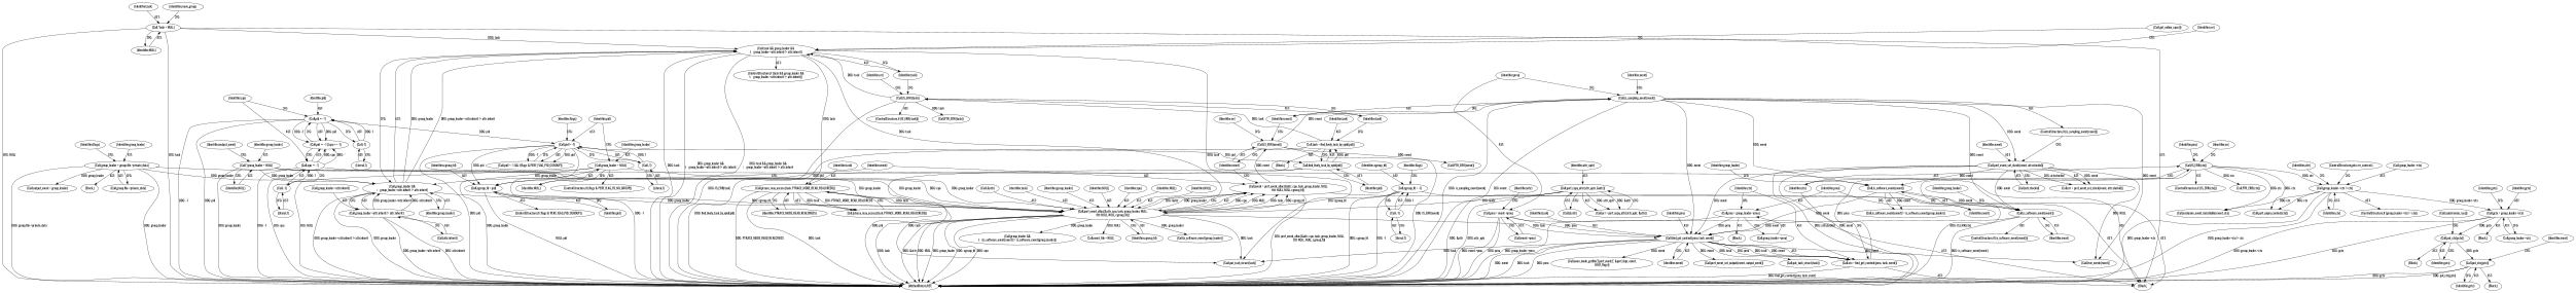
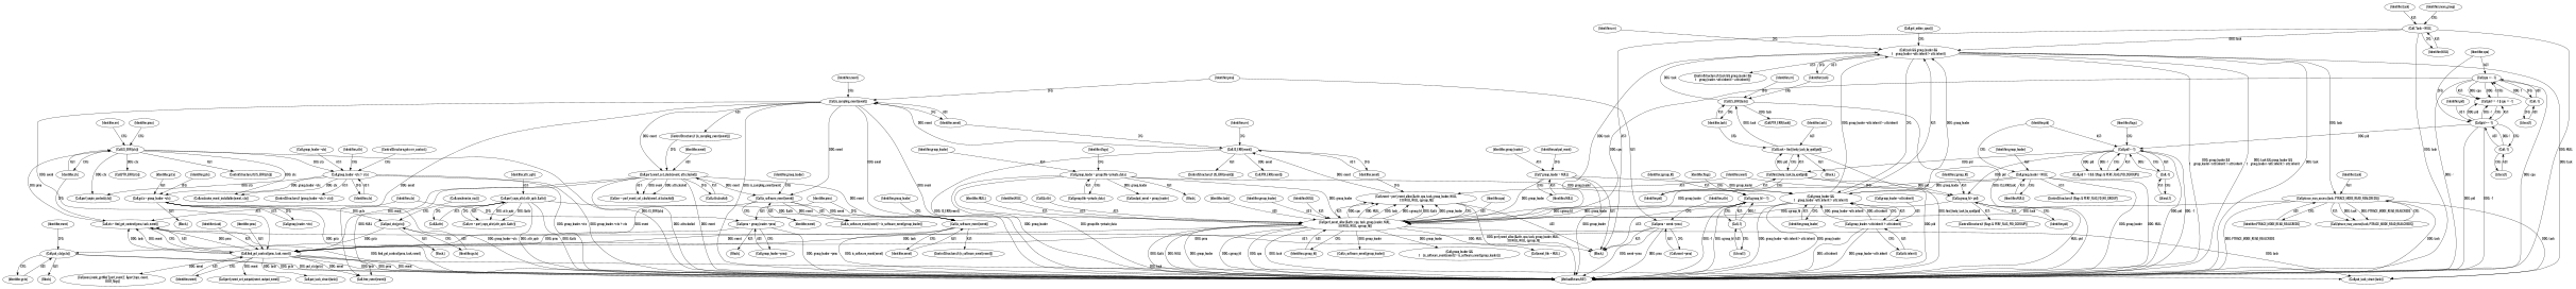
  digraph {
    fontname=Oswald
    node [fontname=Oswald]
    edge [fontname=Oswald]
    n1 [label="(Call,gctx = group_leader->ctx)"]
    n2 [label="(Call,put_ctx(gctx))"]
    n3 [label="(MethodReturn,RET)"]
    n4 [label="(Call,group_leader->ctx)"]
    n5 [label="(Block,)"]
    n6 [label="(Call,put_ctx(gctx))"]
    n7 [label="(Identifier,gctx)"]
    n8 [label="(Block,)"]
    n9 [label="(Call,group_leader->ctx != ctx)"]
    n10 [label="(ControlStructure,if (group_leader->ctx != ctx))"]
    n11 [label="(Call,perf_unpin_context(ctx))"]
    n12 [label="(Identifier,ctx)"]
    n13 [label="(Call,exclusive_event_installable(event, ctx))"]
    n14 [label="(Call,IS_ERR(ctx))"]
    n15 [label="(ControlStructure,if (IS_ERR(ctx)))"]
    n16 [label="(Call,PTR_ERR(ctx))"]
    n17 [label="(Identifier,ctx)"]
    n18 [label="(Call,ctx = find_get_context(pmu, task, event))"]
    n19 [label="(Call,find_get_context(pmu, task, event))"]
    n20 [label="(Block,)"]
    n21 [label="(Call,free_event(event))"]
    n22 [label="(Call,anon_inode_getfile(\"[perf_event]\", &perf_fops, event,\n\t\t\t\t\tf_flags))"]
    n23 [label="(Identifier,event)"]
    n24 [label="(Call,put_task_struct(task))"]
    n25 [label="(Call,perf_event_set_output(event, output_event))"]
    n26 [label="(Call,put_task_struct(task))"]
    n27 [label="(Call,pmu = event->pmu)"]
    n28 [label="(Call,event->pmu)"]
    n29 [label="(Call,pmu = group_leader->pmu)"]
    n30 [label="(Call,group_leader->pmu)"]
    n31 [label="(Block,)"]
    n32 [label="(Call,perf_event_alloc(&attr, cpu, task, group_leader, NULL,\n\t\t\t\t NULL, NULL, cgroup_fd))"]
    n33 [label="(Call,event = perf_event_alloc(&attr, cpu, task, group_leader, NULL,\n\t\t\t\t NULL, NULL, cgroup_fd))"]
    n34 [label="(Call,group_leader &&\n\t    (is_software_event(event) != is_software_event(group_leader)))"]
    n35 [label="(Call,event_file = NULL)"]
    n36 [label="(Identifier,cgroup_fd)"]
    n37 [label="(Call,is_software_event(group_leader))"]
    n38 [label="(Call,IS_ERR(event))"]
    n39 [label="(Call,perf_copy_attr(attr_uptr, &attr))"]
    n40 [label="(Call,&attr)"]
    n41 [label="(Call,err = perf_copy_attr(attr_uptr, &attr))"]
    n42 [label="(Call,cpu == -1)"]
    n43 [label="(Call,-1)"]
    n44 [label="(Call,pid == -1 || cpu == -1)"]
    n45 [label="(Literal,1)"]
    n46 [label="(Call,pid == -1)"]
    n47 [label="(Call,ptrace_may_access(task, PTRACE_MODE_READ_REALCREDS))"]
    n48 [label="(Identifier,PTRACE_MODE_READ_REALCREDS)"]
    n49 [label="(Call,!ptrace_may_access(task, PTRACE_MODE_READ_REALCREDS))"]
    n50 [label="(Call,task && group_leader &&\n\t    group_leader->attr.inherit != attr.inherit)"]
    n51 [label="(Call,group_leader &&\n\t    group_leader->attr.inherit != attr.inherit)"]
    n52 [label="(Identifier,task)"]
    n53 [label="(ControlStructure,if (task && group_leader &&\n\t    group_leader->attr.inherit != attr.inherit))"]
    n54 [label="(Call,group_leader->attr.inherit != attr.inherit)"]
    n55 [label="(Identifier,group_leader)"]
    n56 [label="(Call,IS_ERR(task))"]
    n57 [label="(Call,PTR_ERR(task))"]
    n58 [label="(Identifier,task)"]
-   n59 [label="(ControlStructure,if (IS_ERR(task)))"]
    n60 [label="(Call,task = find_lively_task_by_vpid(pid))"]
    n61 [label="(Call,find_lively_task_by_vpid(pid))"]
    n62 [label="(Block,)"]
    n63 [label="(Call,cgroup_fd = pid)"]
    n64 [label="(Identifier,pid)"]
    n65 [label="(ControlStructure,if (flags & PERF_FLAG_PID_CGROUP))"]
    n66 [label="(Identifier,pid)"]
    n67 [label="(Call,pid != -1)"]
    n68 [label="(Call,-1)"]
    n69 [label="(Call,pid != -1 && !(flags & PERF_FLAG_PID_CGROUP))"]
    n70 [label="(Literal,1)"]
    n71 [label="(Call,-1)"]
    n72 [label="(Literal,1)"]
    n73 [label="(Call,*task = NULL)"]
    n74 [label="(Identifier,NULL)"]
    n75 [label="(Call,attr.inherit)"]
    n76 [label="(Call,group_leader = group.file->private_data)"]
    n77 [label="(Block,)"]
    n78 [label="(Call,group.file->private_data)"]
    n79 [label="(Call,output_event = group_leader)"]
    n80 [label="(Call,*group_leader = NULL)"]
    n81 [label="(Identifier,NULL)"]
    n82 [label="(Call,group_leader = NULL)"]
    n83 [label="(Identifier,NULL)"]
    n84 [label="(ControlStructure,if (flags & PERF_FLAG_FD_NO_GROUP))"]
    n85 [label="(Call,cgroup_fd = -1)"]
    n86 [label="(Call,-1)"]
    n87 [label="(Literal,1)"]
    n88 [label="(Call,is_software_event(event))"]
    n89 [label="(Identifier,event)"]
    n90 [label="(ControlStructure,if (is_software_event(event)))"]
    n91 [label="(Call,is_sampling_event(event))"]
    n92 [label="(Call,is_software_event(event))"]
    n93 [label="(Call,perf_event_set_clock(event, attr.clockid))"]
    n94 [label="(Identifier,event)"]
    n95 [label="(ControlStructure,if (is_sampling_event(event)))"]
    n96 [label="(Call,is_software_event(event) != is_software_event(group_leader))"]
    n97 [label="(Identifier,event)"]
    n98 [label="(Call,attr.clockid)"]
    n99 [label="(Call,err = perf_event_set_clock(event, attr.clockid))"]
    n100 [label="(Call,PTR_ERR(event))"]
+   n101 [label="(ControlStructure,if (IS_ERR(event)))"]
    n102 [label="(Identifier,event)"]
    n103 [label="(Identifier,gctx)"]
    n104 [label="(Block,)"]
    n105 [label="(Identifier,output_event)"]
    n106 [label="(Identifier,task)"]
    n107 [label="(Identifier,attr)"]
    n108 [label="(Identifier,attr)"]
    n109 [label="(Identifier,pmu)"]
    n110 [label="(ControlStructure,goto err_context;)"]
    n111 [label="(Call,group_leader->attr.inherit)"]
    n112 [label="(Identifier,event)"]
    n113 [label="(Identifier,ctx)"]
    n114 [label="(Identifier,err)"]
    n115 [label="(Identifier,err)"]
    n116 [label="(Identifier,flags)"]
    n117 [label="(Identifier,gctx)"]
    n118 [label="(Call,group_leader->ctx)"]
    n119 [label="(Call,&attr)"]
    n120 [label="(Identifier,flags)"]
    n121 [label="(Identifier,cpu)"]
    n122 [label="(Identifier,err)"]
    n123 [label="(Identifier,group_leader)"]
    n124 [label="(Identifier,group_leader)"]
    n125 [label="(Identifier,task)"]
    n126 [label="(Identifier,pid)"]
    n127 [label="(Identifier,event)"]
    n128 [label="(Identifier,pmu)"]
    n129 [label="(Identifier,group_leader)"]
    n130 [label="(Call,synchronize_rcu())"]
    n131 [label="(Call,get_online_cpus())"]
    n132 [label="(Identifier,pmu)"]
    n133 [label="(Identifier,err)"]
    n134 [label="(Identifier,gctx)"]
    n135 [label="(Identifier,task)"]
    n136 [label="(Identifier,group_leader)"]
    n137 [label="(Identifier,NULL)"]
    n138 [label="(Identifier,pid)"]
    n139 [label="(Identifier,group_leader)"]
    n140 [label="(Identifier,cgroup_fd)"]
    n141 [label="(Identifier,cpu)"]
    n142 [label="(Identifier,cgroup_fd)"]
    n143 [label="(Identifier,event)"]
    n144 [label="(Identifier,attr_uptr)"]
    n145 [label="(Identifier,NULL)"]
    n146 [label="(Identifier,NULL)"]
    n147 [label="(Identifier,task)"]
    n148 [label="(Identifier,task)"]
    n149 [label="(Identifier,move_group)"]
    n150 [label="(Identifier,flags)"]
    n151 [label="(Identifier,pmu)"]
    n152 [label="(Identifier,group_leader)"]
    n153 [label="(Identifier,event)"]
    n1 -> n2 [label="DDG: gctx"]
    n1 -> n3 [label="DDG: group_leader->ctx"]
    n1 -> n3 [label="DDG: gctx"]
    n1 -> n4 [label="CFG: "]
    n1 -> n5 [label="AST: "]
    n2 -> n6 [label="DDG: gctx"]
    n2 -> n7 [label="CFG: "]
    n2 -> n8 [label="AST: "]
    n4 -> n1 [label="AST: "]
    n6 -> n3 [label="DDG: put_ctx(gctx)"]
    n6 -> n3 [label="DDG: gctx"]
    n6 -> n103 [label="CFG: "]
    n6 -> n104 [label="AST: "]
    n7 -> n2 [label="AST: "]
    n9 -> n1 [label="DDG: group_leader->ctx"]
    n9 -> n3 [label="DDG: group_leader->ctx"]
    n9 -> n3 [label="DDG: group_leader->ctx != ctx"]
    n9 -> n10 [label="AST: "]
    n9 -> n11 [label="DDG: ctx"]
    n9 -> n12 [label="CFG: "]
    n9 -> n13 [label="DDG: ctx"]
    n12 -> n9 [label="AST: "]
    n14 -> n3 [label="DDG: IS_ERR(ctx)"]
    n14 -> n9 [label="DDG: ctx"]
    n14 -> n11 [label="DDG: ctx"]
    n14 -> n13 [label="DDG: ctx"]
    n14 -> n15 [label="AST: "]
    n14 -> n16 [label="DDG: ctx"]
    n14 -> n17 [label="CFG: "]
    n17 -> n14 [label="AST: "]
    n17 -> n18 [label="CFG: "]
    n18 -> n3 [label="DDG: find_get_context(pmu, task, event)"]
    n18 -> n14 [label="DDG: pmu"]
+   n18 -> n19 [label="CFG: "]
    n18 -> n20 [label="AST: "]
    n19 -> n3 [label="DDG: event"]
    n19 -> n3 [label="DDG: task"]
    n19 -> n3 [label="DDG: pmu"]
    n19 -> n18 [label="AST: "]
    n19 -> n18 [label="DDG: pmu"]
    n19 -> n18 [label="DDG: task"]
    n19 -> n18 [label="DDG: event"]
    n19 -> n21 [label="DDG: event"]
    n19 -> n22 [label="DDG: event"]
    n19 -> n23 [label="CFG: "]
    n19 -> n24 [label="DDG: task"]
    n19 -> n25 [label="DDG: event"]
    n19 -> n26 [label="DDG: task"]
    n23 -> n19 [label="AST: "]
    n27 -> n3 [label="DDG: event->pmu"]
    n27 -> n3 [label="DDG: pmu"]
    n27 -> n19 [label="DDG: pmu"]
    n27 -> n20 [label="AST: "]
    n27 -> n28 [label="CFG: "]
    n28 -> n27 [label="AST: "]
    n29 -> n3 [label="DDG: group_leader->pmu"]
    n29 -> n19 [label="DDG: pmu"]
    n29 -> n30 [label="CFG: "]
    n29 -> n31 [label="AST: "]
    n30 -> n29 [label="AST: "]
    n32 -> n3 [label="DDG: NULL"]
    n32 -> n3 [label="DDG: group_leader"]
    n32 -> n3 [label="DDG: cgroup_fd"]
    n32 -> n3 [label="DDG: cpu"]
    n32 -> n3 [label="DDG: task"]
    n32 -> n3 [label="DDG: &attr"]
    n32 -> n19 [label="DDG: task"]
    n32 -> n24 [label="DDG: task"]
    n32 -> n33 [label="AST: "]
    n32 -> n33 [label="DDG: cpu"]
    n32 -> n33 [label="DDG: NULL"]
    n32 -> n33 [label="DDG: task"]
    n32 -> n33 [label="DDG: cgroup_fd"]
    n32 -> n33 [label="DDG: &attr"]
    n32 -> n33 [label="DDG: group_leader"]
    n32 -> n34 [label="DDG: group_leader"]
    n32 -> n35 [label="DDG: NULL"]
    n32 -> n36 [label="CFG: "]
    n32 -> n37 [label="DDG: group_leader"]
    n33 -> n3 [label="DDG: perf_event_alloc(&attr, cpu, task, group_leader, NULL,\n\t\t\t\t NULL, NULL, cgroup_fd)"]
    n33 -> n20 [label="AST: "]
    n33 -> n32 [label="CFG: "]
    n33 -> n38 [label="DDG: event"]
    n36 -> n32 [label="AST: "]
    n38 -> n3 [label="DDG: IS_ERR(event)"]
    n38 -> n91 [label="DDG: event"]
    n38 -> n100 [label="DDG: event"]
+   n38 -> n101 [label="AST: "]
    n38 -> n102 [label="CFG: "]
    n39 -> n3 [label="DDG: &attr"]
    n39 -> n3 [label="DDG: attr_uptr"]
    n39 -> n32 [label="DDG: &attr"]
    n39 -> n40 [label="CFG: "]
    n39 -> n41 [label="AST: "]
    n39 -> n41 [label="DDG: attr_uptr"]
    n39 -> n41 [label="DDG: &attr"]
    n40 -> n39 [label="AST: "]
    n41 -> n39 [label="CFG: "]
    n42 -> n3 [label="DDG: cpu"]
    n42 -> n3 [label="DDG: -1"]
    n42 -> n32 [label="DDG: cpu"]
    n42 -> n43 [label="CFG: "]
    n42 -> n44 [label="AST: "]
    n42 -> n44 [label="DDG: cpu"]
    n42 -> n44 [label="DDG: -1"]
    n43 -> n42 [label="AST: "]
    n43 -> n42 [label="DDG: 1"]
    n43 -> n45 [label="CFG: "]
    n44 -> n42 [label="CFG: "]
    n44 -> n46 [label="CFG: "]
    n45 -> n43 [label="AST: "]
    n46 -> n3 [label="DDG: -1"]
    n46 -> n3 [label="DDG: pid"]
    n46 -> n44 [label="AST: "]
    n46 -> n44 [label="DDG: pid"]
    n46 -> n44 [label="DDG: -1"]
    n46 -> n67 [label="DDG: pid"]
    n46 -> n71 [label="CFG: "]
    n47 -> n3 [label="DDG: task"]
    n47 -> n3 [label="DDG: PTRACE_MODE_READ_REALCREDS"]
    n47 -> n24 [label="DDG: task"]
    n47 -> n32 [label="DDG: task"]
    n47 -> n48 [label="CFG: "]
    n47 -> n49 [label="AST: "]
    n47 -> n49 [label="DDG: task"]
    n47 -> n49 [label="DDG: PTRACE_MODE_READ_REALCREDS"]
    n48 -> n47 [label="AST: "]
    n49 -> n47 [label="CFG: "]
    n50 -> n3 [label="DDG: task"]
    n50 -> n3 [label="DDG: group_leader &&\n\t    group_leader->attr.inherit != attr.inherit"]
    n50 -> n3 [label="DDG: task && group_leader &&\n\t    group_leader->attr.inherit != attr.inherit"]
    n50 -> n24 [label="DDG: task"]
    n50 -> n32 [label="DDG: task"]
    n50 -> n47 [label="DDG: task"]
    n50 -> n51 [label="CFG: "]
    n50 -> n52 [label="CFG: "]
    n50 -> n53 [label="AST: "]
    n51 -> n3 [label="DDG: group_leader->attr.inherit != attr.inherit"]
    n51 -> n3 [label="DDG: group_leader"]
    n51 -> n32 [label="DDG: group_leader"]
    n51 -> n50 [label="AST: "]
    n51 -> n50 [label="DDG: group_leader"]
    n51 -> n50 [label="DDG: group_leader->attr.inherit != attr.inherit"]
    n51 -> n54 [label="CFG: "]
    n51 -> n55 [label="CFG: "]
    n52 -> n50 [label="AST: "]
    n52 -> n56 [label="CFG: "]
    n54 -> n3 [label="DDG: group_leader->attr.inherit"]
    n54 -> n3 [label="DDG: attr.inherit"]
    n54 -> n51 [label="AST: "]
    n54 -> n51 [label="DDG: group_leader->attr.inherit"]
    n54 -> n51 [label="DDG: attr.inherit"]
    n54 -> n75 [label="CFG: "]
    n55 -> n51 [label="AST: "]
    n56 -> n3 [label="DDG: IS_ERR(task)"]
    n56 -> n50 [label="DDG: task"]
    n56 -> n57 [label="DDG: task"]
    n56 -> n58 [label="CFG: "]
-   n56 -> n59 [label="AST: "]
    n58 -> n56 [label="AST: "]
    n58 -> n60 [label="CFG: "]
    n60 -> n3 [label="DDG: find_lively_task_by_vpid(pid)"]
    n60 -> n56 [label="DDG: task"]
    n60 -> n61 [label="CFG: "]
    n60 -> n62 [label="AST: "]
    n61 -> n3 [label="DDG: pid"]
    n61 -> n60 [label="AST: "]
    n61 -> n60 [label="DDG: pid"]
    n61 -> n63 [label="DDG: pid"]
    n61 -> n64 [label="CFG: "]
    n63 -> n3 [label="NULL: pid"]
    n63 -> n32 [label="DDG: cgroup_fd"]
    n63 -> n65 [label="AST: "]
    n63 -> n66 [label="CFG: "]
    n64 -> n61 [label="AST: "]
    n66 -> n63 [label="AST: "]
    n67 -> n3 [label="DDG: pid"]
    n67 -> n3 [label="DDG: -1"]
    n67 -> n61 [label="DDG: pid"]
    n67 -> n63 [label="DDG: pid"]
    n67 -> n68 [label="CFG: "]
    n67 -> n69 [label="AST: "]
    n67 -> n69 [label="DDG: pid"]
    n67 -> n69 [label="DDG: -1"]
    n68 -> n67 [label="AST: "]
    n68 -> n67 [label="DDG: 1"]
    n68 -> n70 [label="CFG: "]
    n69 -> n67 [label="CFG: "]
    n70 -> n68 [label="AST: "]
    n71 -> n46 [label="AST: "]
    n71 -> n46 [label="DDG: 1"]
    n71 -> n72 [label="CFG: "]
    n72 -> n71 [label="AST: "]
    n73 -> n3 [label="DDG: NULL"]
    n73 -> n3 [label="DDG: task"]
    n73 -> n20 [label="AST: "]
    n73 -> n50 [label="DDG: task"]
    n73 -> n74 [label="CFG: "]
    n74 -> n73 [label="AST: "]
    n75 -> n54 [label="AST: "]
    n76 -> n3 [label="DDG: group.file->private_data"]
    n76 -> n3 [label="DDG: group_leader"]
    n76 -> n32 [label="DDG: group_leader"]
    n76 -> n51 [label="DDG: group_leader"]
    n76 -> n77 [label="AST: "]
    n76 -> n78 [label="CFG: "]
    n76 -> n79 [label="DDG: group_leader"]
    n78 -> n76 [label="AST: "]
    n80 -> n3 [label="DDG: group_leader"]
    n80 -> n20 [label="AST: "]
    n80 -> n32 [label="DDG: group_leader"]
    n80 -> n51 [label="DDG: group_leader"]
    n80 -> n81 [label="CFG: "]
    n81 -> n80 [label="AST: "]
    n82 -> n3 [label="DDG: NULL"]
    n82 -> n3 [label="DDG: group_leader"]
    n82 -> n32 [label="DDG: group_leader"]
    n82 -> n51 [label="DDG: group_leader"]
    n82 -> n83 [label="CFG: "]
    n82 -> n84 [label="AST: "]
    n83 -> n82 [label="AST: "]
    n85 -> n3 [label="DDG: cgroup_fd"]
    n85 -> n3 [label="DDG: -1"]
    n85 -> n20 [label="AST: "]
    n85 -> n32 [label="DDG: cgroup_fd"]
    n85 -> n86 [label="CFG: "]
    n86 -> n85 [label="AST: "]
    n86 -> n85 [label="DDG: 1"]
    n86 -> n87 [label="CFG: "]
    n87 -> n86 [label="AST: "]
    n88 -> n3 [label="DDG: is_software_event(event)"]
    n88 -> n19 [label="DDG: event"]
    n88 -> n89 [label="CFG: "]
    n88 -> n90 [label="AST: "]
    n89 -> n88 [label="AST: "]
    n91 -> n3 [label="DDG: is_sampling_event(event)"]
    n91 -> n3 [label="DDG: event"]
    n91 -> n19 [label="DDG: event"]
    n91 -> n21 [label="DDG: event"]
    n91 -> n88 [label="DDG: event"]
    n91 -> n92 [label="DDG: event"]
    n91 -> n93 [label="DDG: event"]
    n91 -> n94 [label="CFG: "]
    n91 -> n95 [label="AST: "]
    n92 -> n19 [label="DDG: event"]
    n92 -> n88 [label="DDG: event"]
    n92 -> n96 [label="AST: "]
    n92 -> n96 [label="DDG: event"]
    n92 -> n97 [label="CFG: "]
    n93 -> n3 [label="DDG: attr.clockid"]
    n93 -> n3 [label="DDG: event"]
    n93 -> n19 [label="DDG: event"]
    n93 -> n21 [label="DDG: NULL"]
    n93 -> n88 [label="DDG: event"]
    n93 -> n92 [label="DDG: event"]
    n93 -> n98 [label="CFG: "]
    n93 -> n99 [label="AST: "]
    n93 -> n99 [label="DDG: event"]
    n93 -> n99 [label="DDG: attr.clockid"]
    n94 -> n38 [label="CFG: "]
    n94 -> n91 [label="AST: "]
    n95 -> n93 [label="CFG: "]
    n97 -> n92 [label="AST: "]
    n98 -> n93 [label="AST: "]
    n102 -> n33 [label="CFG: "]
    n102 -> n38 [label="AST: "]
    n103 -> n6 [label="AST: "]
    n105 -> n80 [label="CFG: "]
    n106 -> n47 [label="AST: "]
    n107 -> n27 [label="CFG: "]
    n108 -> n9 [label="CFG: "]
    n109 -> n14 [label="CFG: "]
    n110 -> n9 [label="CFG: "]
    n111 -> n54 [label="AST: "]
    n112 -> n6 [label="CFG: "]
    n113 -> n18 [label="AST: "]
    n113 -> n29 [label="CFG: "]
    n114 -> n14 [label="CFG: "]
    n115 -> n56 [label="CFG: "]
    n116 -> n76 [label="CFG: "]
    n117 -> n1 [label="CFG: "]
    n118 -> n9 [label="AST: "]
    n119 -> n32 [label="AST: "]
    n120 -> n85 [label="CFG: "]
    n121 -> n42 [label="AST: "]
    n121 -> n46 [label="CFG: "]
    n122 -> n50 [label="CFG: "]
    n123 -> n80 [label="AST: "]
    n124 -> n88 [label="CFG: "]
    n125 -> n19 [label="AST: "]
    n126 -> n46 [label="AST: "]
    n127 -> n93 [label="AST: "]
    n128 -> n27 [label="AST: "]
    n128 -> n91 [label="CFG: "]
    n129 -> n92 [label="CFG: "]
    n130 -> n2 [label="CFG: "]
    n131 -> n50 [label="CFG: "]
    n132 -> n29 [label="AST: "]
    n132 -> n88 [label="CFG: "]
    n133 -> n38 [label="CFG: "]
    n134 -> n1 [label="AST: "]
    n135 -> n32 [label="AST: "]
    n136 -> n32 [label="AST: "]
    n137 -> n32 [label="AST: "]
    n138 -> n67 [label="AST: "]
    n138 -> n82 [label="CFG: "]
    n139 -> n82 [label="AST: "]
    n140 -> n85 [label="AST: "]
    n141 -> n32 [label="AST: "]
    n142 -> n63 [label="AST: "]
    n143 -> n91 [label="CFG: "]
    n144 -> n39 [label="AST: "]
    n145 -> n32 [label="AST: "]
    n146 -> n32 [label="AST: "]
    n147 -> n60 [label="AST: "]
    n148 -> n73 [label="AST: "]
    n149 -> n73 [label="CFG: "]
    n150 -> n67 [label="CFG: "]
    n151 -> n19 [label="AST: "]
    n152 -> n76 [label="AST: "]
    n153 -> n33 [label="AST: "]
    n153 -> n63 [label="CFG: "]
  }
